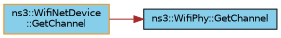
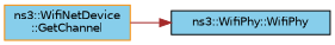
  digraph {
    rankdir=LR
    node [fillcolor=skyblue fontname=Helvetica fontsize=10 shape=record style=filled]
    n1 [color=darkorange fontcolor=black height=0.2 label="ns3::WifiNetDevice\l::GetChannel" width=0.4]
-   n2 [color=black height=0.2 label="ns3::WifiPhy::GetChannel" width=0.4]
+   n2 [color=black height=0.2 label="ns3::WifiPhy::WifiPhy" width=0.4]
    n1 -> n2 [color=brown fontname=Helvetica fontsize=10 labelfontname=Helvetica labelfontsize=10 style=solid arrowhead=normal]
  }
